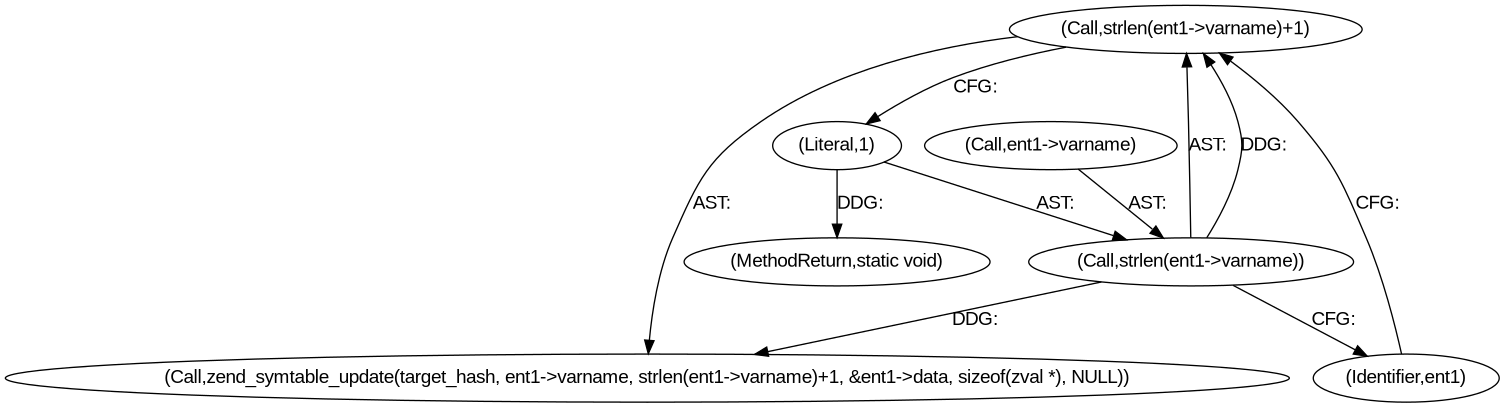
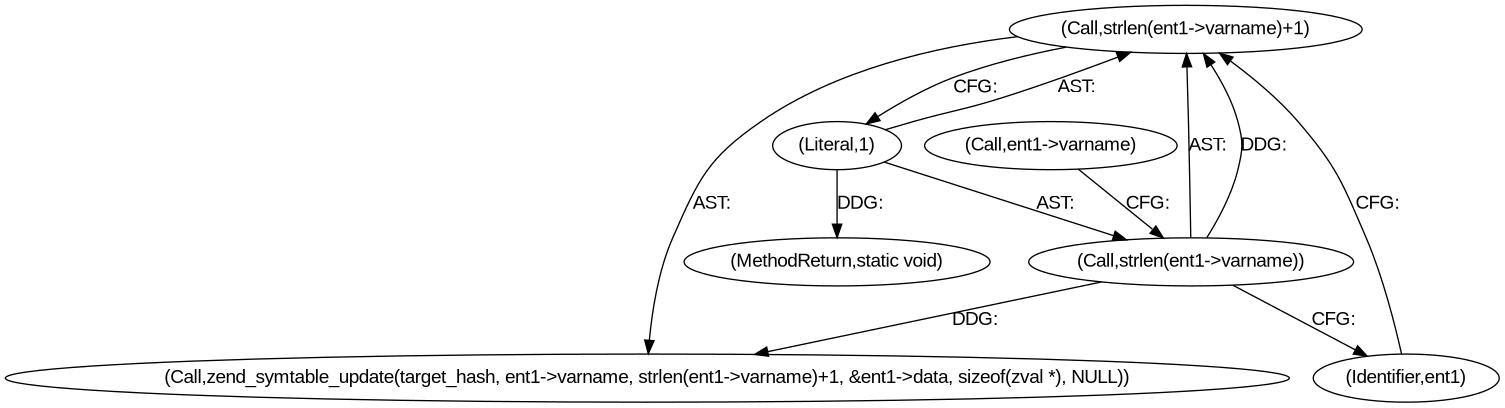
  digraph {
    fontname="Liberation Sans"
    node [fontname="Liberation Sans"]
    edge [fontname="Liberation Sans"]
    n1 [label="(Call,strlen(ent1->varname)+1)"]
    n2 [label="(Call,zend_symtable_update(target_hash, ent1->varname, strlen(ent1->varname)+1, &ent1->data, sizeof(zval *), NULL))"]
    n3 [label="(Literal,1)"]
    n4 [label="(MethodReturn,static void)"]
    n5 [label="(Call,strlen(ent1->varname))"]
    n6 [label="(Identifier,ent1)"]
    n7 [label="(Call,ent1->varname)"]
    n1 -> n2 [label="AST: "]
    n1 -> n3 [label="CFG: "]
+   n3 -> n1 [label="AST: "]
    n3 -> n4 [label="DDG: "]
    n3 -> n5 [label="AST: "]
    n5 -> n1 [label="AST: "]
    n5 -> n1 [label="DDG: "]
    n5 -> n2 [label="DDG: "]
    n5 -> n6 [label="CFG: "]
    n6 -> n1 [label="CFG: "]
-   n7 -> n5 [label="AST: "]
+   n7 -> n5 [label="CFG: "]
  }
